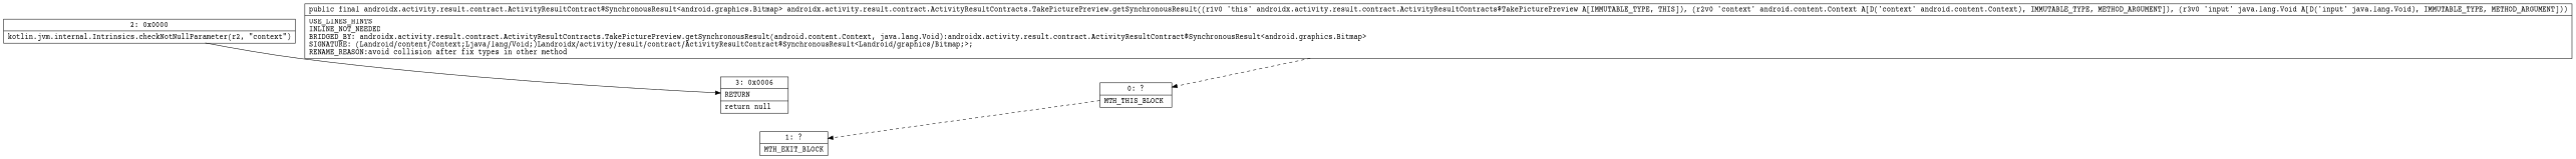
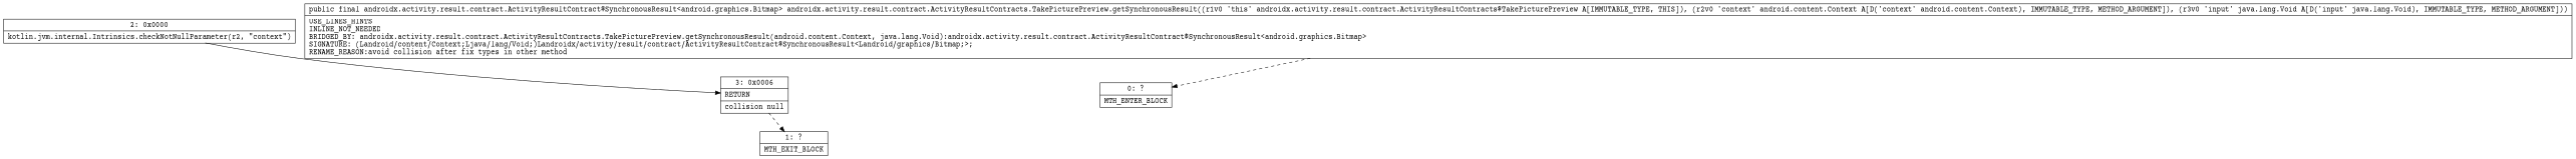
  digraph {
    fontname="Courier Prime"
    node [fontname="Courier Prime" shape=record]
    edge [fontname="Courier Prime" style=dashed]
-   n1 [label="{0\:\ ?|MTH_THIS_BLOCK\l}"]
+   n1 [label="{0\:\ ?|MTH_ENTER_BLOCK\l}"]
    n2 [label="{2\:\ 0x0000|kotlin.jvm.internal.Intrinsics.checkNotNullParameter(r2, \"context\")\l}"]
-   n3 [label="{3\:\ 0x0006|RETURN\l|return null\l}"]
+   n3 [label="{3\:\ 0x0006|RETURN\l|collision null\l}"]
    n4 [label="{1\:\ ?|MTH_EXIT_BLOCK\l}"]
    n5 [label="{public final androidx.activity.result.contract.ActivityResultContract$SynchronousResult\<android.graphics.Bitmap\> androidx.activity.result.contract.ActivityResultContracts.TakePicturePreview.getSynchronousResult((r1v0 'this' androidx.activity.result.contract.ActivityResultContracts$TakePicturePreview A[IMMUTABLE_TYPE, THIS]), (r2v0 'context' android.content.Context A[D('context' android.content.Context), IMMUTABLE_TYPE, METHOD_ARGUMENT]), (r3v0 'input' java.lang.Void A[D('input' java.lang.Void), IMMUTABLE_TYPE, METHOD_ARGUMENT]))  | USE_LINES_HINTS\lINLINE_NOT_NEEDED\lBRIDGED_BY: androidx.activity.result.contract.ActivityResultContracts.TakePicturePreview.getSynchronousResult(android.content.Context, java.lang.Void):androidx.activity.result.contract.ActivityResultContract$SynchronousResult\<android.graphics.Bitmap\>\lSIGNATURE: (Landroid\/content\/Context;Ljava\/lang\/Void;)Landroidx\/activity\/result\/contract\/ActivityResultContract$SynchronousResult\<Landroid\/graphics\/Bitmap;\>;\lRENAME_REASON:avoid collision after fix types in other method\l}"]
    n2 -> n3 [style=solid]
-   n1 -> n4
+   n3 -> n4
    n5 -> n1
  }
